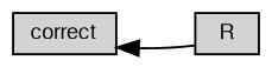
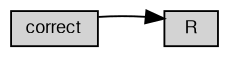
  digraph {
    rankdir=LR
    node [color=black fillcolor=lightgrey fontname=FreeSans fontsize=10 shape=box style=filled]
    n1 [fontcolor=black height=0.2 label=correct width=0.4]
    n2 [height=0.2 label=R width=0.4]
-   n1 -> n2 [color=black dir=back fontname=FreeSans fontsize=10 labelfontname=FreeSans labelfontsize=10 style=solid]
+   n2 -> n1 [color=black dir=back fontname=FreeSans fontsize=10 labelfontname=FreeSans labelfontsize=10 style=solid]
  }
